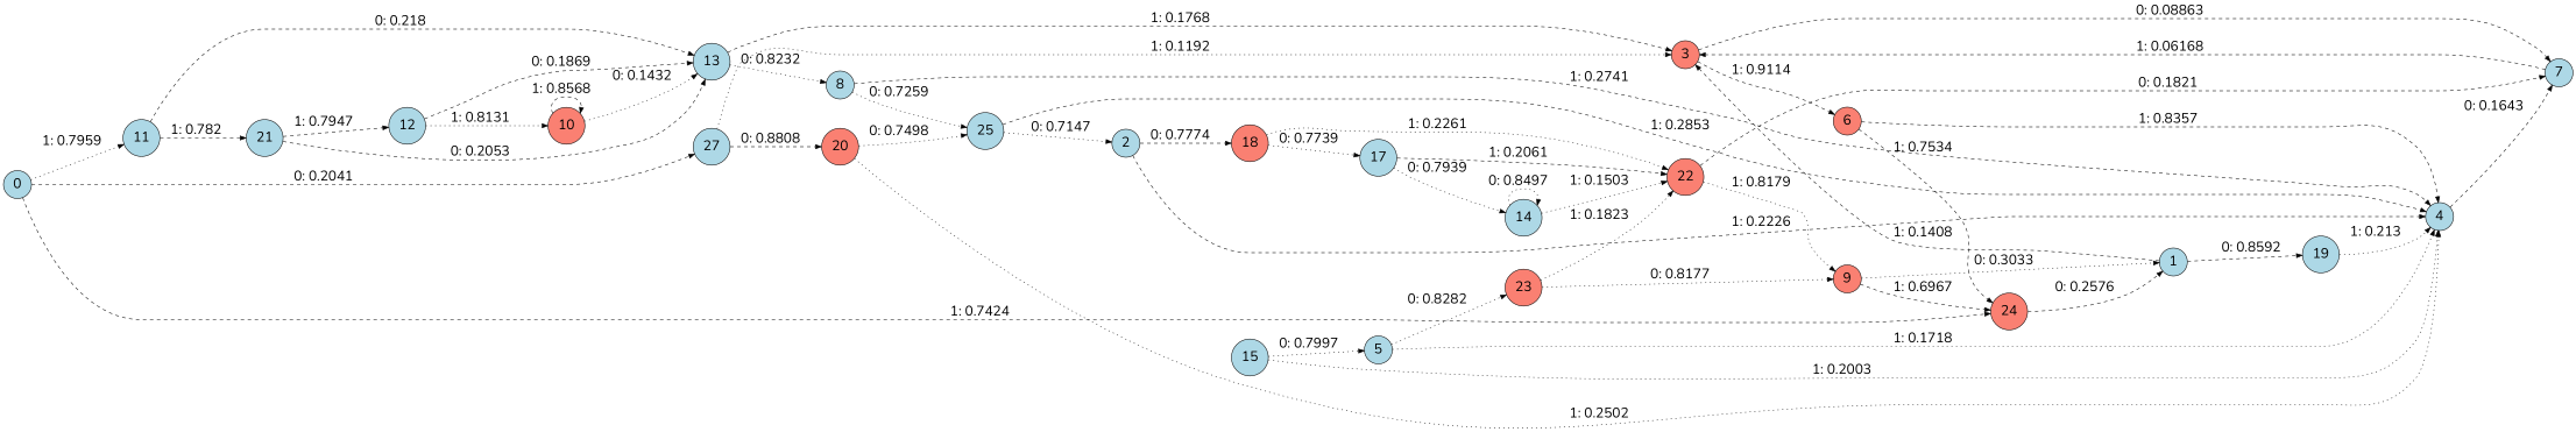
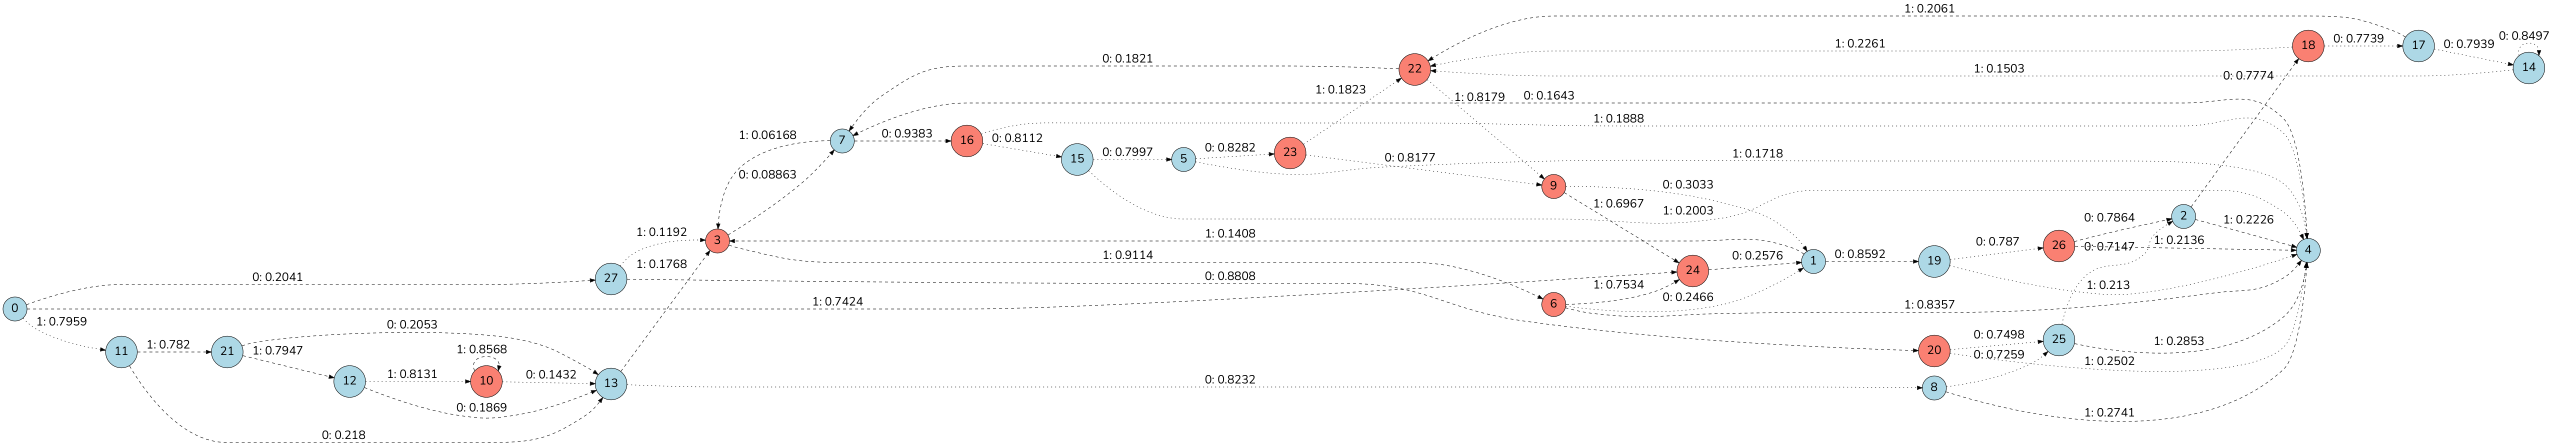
  digraph {
    fontname=Nunito
    rankdir=LR
    node [fillcolor=lightblue fontname=Nunito fontsize=24 shape=circle style=filled]
    edge [fontname=Nunito fontsize=24 style=dashed]
    0
    27
    11
    24 [fillcolor=salmon]
    3 [fillcolor=salmon]
    20 [fillcolor=salmon]
    13
    21
    7
    6 [fillcolor=salmon]
    4
    25
    8
    12
    1
    19
+   26 [fillcolor=salmon]
    2
+   16 [fillcolor=salmon]
    18 [fillcolor=salmon]
    22 [fillcolor=salmon]
    17
    9 [fillcolor=salmon]
    14
    15
    5
    23 [fillcolor=salmon]
    10 [fillcolor=salmon]
    0 -> 27 [label="0: 0.2041   "]
    0 -> 11 [label="1: 0.7959   " style=dotted]
    0 -> 24 [label="1: 0.7424   "]
    27 -> 3 [label="1: 0.1192   " style=dotted]
    27 -> 20 [label="0: 0.8808   "]
    11 -> 13 [label="0: 0.218    "]
    11 -> 21 [label="1: 0.782    "]
    24 -> 1 [label="0: 0.2576   "]
    3 -> 7 [label="0: 0.08863  "]
    3 -> 6 [label="1: 0.9114   "]
    20 -> 4 [label="1: 0.2502   " style=dotted]
    20 -> 25 [label="0: 0.7498   " style=dotted]
    13 -> 3 [label="1: 0.1768   "]
    13 -> 8 [label="0: 0.8232   " style=dotted]
    21 -> 13 [label="0: 0.2053   "]
    21 -> 12 [label="1: 0.7947   "]
    7 -> 3 [label="1: 0.06168  "]
+   7 -> 16 [label="0: 0.9383   "]
    6 -> 24 [label="1: 0.7534   "]
    6 -> 4 [label="1: 0.8357   "]
+   6 -> 1 [label="0: 0.2466   " style=dotted]
    4 -> 7 [label="0: 0.1643   "]
    25 -> 4 [label="1: 0.2853   "]
    25 -> 2 [label="0: 0.7147   " style=dotted]
    8 -> 4 [label="1: 0.2741   "]
    8 -> 25 [label="0: 0.7259   " style=dotted]
    12 -> 13 [label="0: 0.1869   "]
    12 -> 10 [label="1: 0.8131   " style=dotted]
    1 -> 3 [label="1: 0.1408   "]
    1 -> 19 [label="0: 0.8592   "]
    19 -> 4 [label="1: 0.213    " style=dotted]
+   19 -> 26 [label="0: 0.787    " style=dotted]
+   26 -> 4 [label="1: 0.2136   "]
+   26 -> 2 [label="0: 0.7864   "]
    2 -> 4 [label="1: 0.2226   "]
    2 -> 18 [label="0: 0.7774   "]
+   16 -> 4 [label="1: 0.1888   " style=dotted]
+   16 -> 15 [label="0: 0.8112   " style=dotted]
    18 -> 22 [label="1: 0.2261   " style=dotted]
    18 -> 17 [label="0: 0.7739   " style=dotted]
    22 -> 7 [label="0: 0.1821   "]
    22 -> 9 [label="1: 0.8179   " style=dotted]
    17 -> 22 [label="1: 0.2061   "]
    17 -> 14 [label="0: 0.7939   " style=dotted]
    9 -> 24 [label="1: 0.6967   "]
    9 -> 1 [label="0: 0.3033   " style=dotted]
    14 -> 22 [label="1: 0.1503   " style=dotted]
    14 -> 14 [label="0: 0.8497   " style=dotted]
    15 -> 4 [label="1: 0.2003   " style=dotted]
    15 -> 5 [label="0: 0.7997   " style=dotted]
    5 -> 4 [label="1: 0.1718   " style=dotted]
    5 -> 23 [label="0: 0.8282   " style=dotted]
    23 -> 22 [label="1: 0.1823   " style=dotted]
    23 -> 9 [label="0: 0.8177   " style=dotted]
    10 -> 13 [label="0: 0.1432   " style=dotted]
    10 -> 10 [label="1: 0.8568   "]
  }
